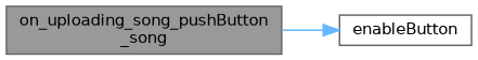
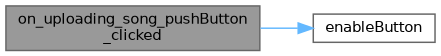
  digraph {
    rankdir=LR
    node [fontname=Helvetica fontsize=10 shape=box style=filled]
-   n1 [color=gray40 fillcolor=grey60 fontcolor=black height=0.2 label="on_uploading_song_pushButton\l_song" width=0.4]
+   n1 [color=gray40 fillcolor=grey60 fontcolor=black height=0.2 label="on_uploading_song_pushButton\l_clicked" width=0.4]
    n2 [color=grey40 fillcolor=white height=0.2 label=enableButton width=0.4]
    n1 -> n2 [color=steelblue1 fontname=Helvetica fontsize=10 labelfontname=Helvetica labelfontsize=10 style=solid]
  }
